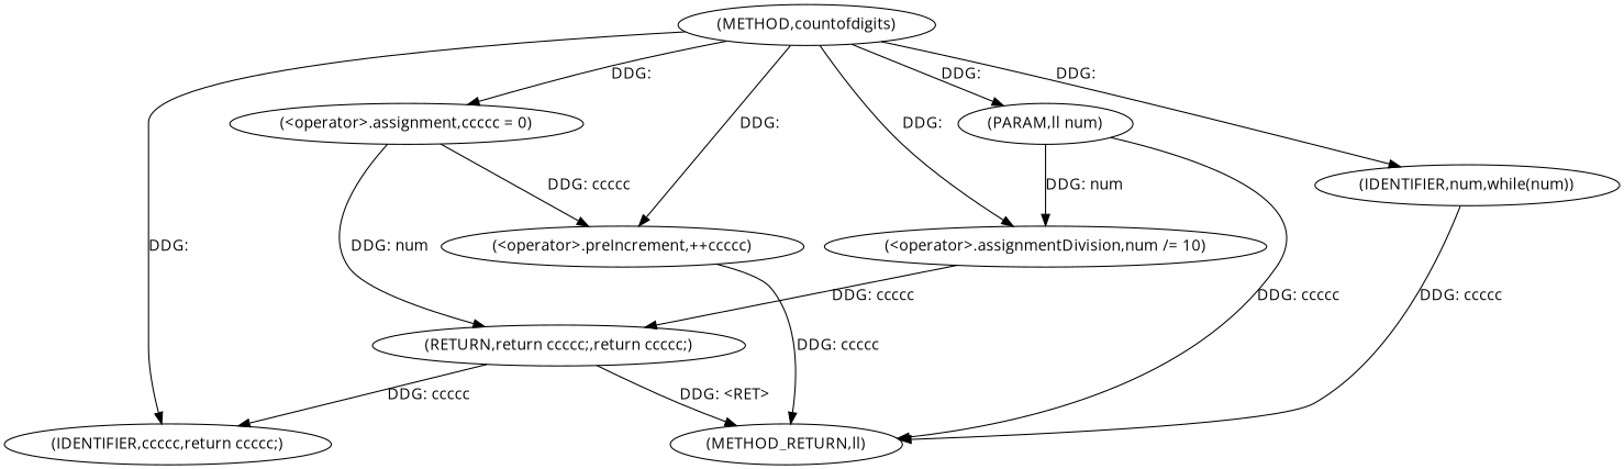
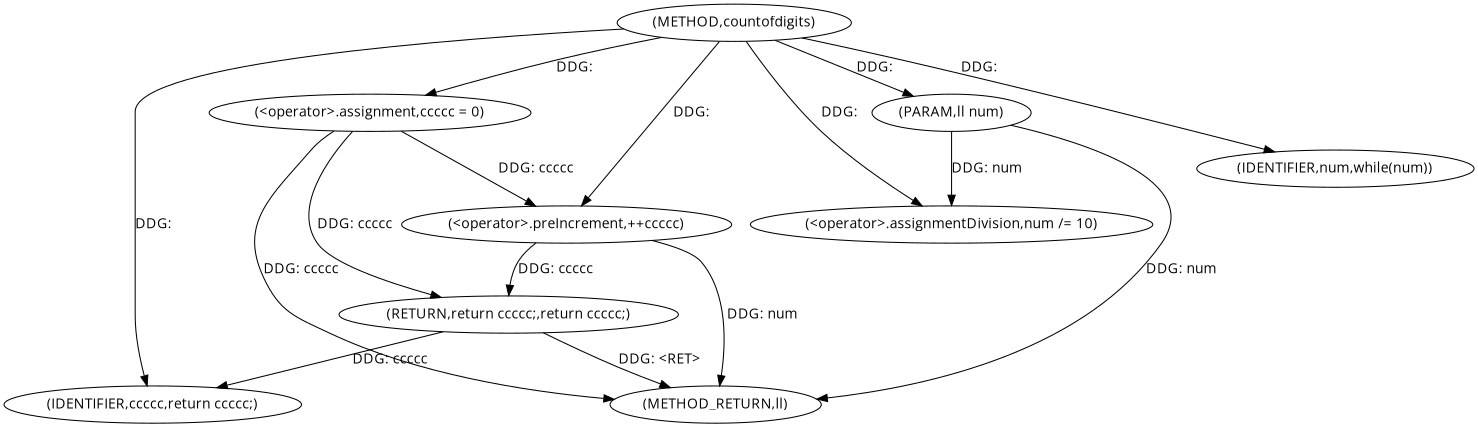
  digraph {
    fontname="Open Sans"
    node [fontname="Open Sans"]
    edge [fontname="Open Sans"]
    n1 [label="(METHOD,countofdigits)"]
    n2 [label="(PARAM,ll num)"]
    n3 [label="(<operator>.assignment,ccccc = 0)"]
    n4 [label="(IDENTIFIER,num,while(num))"]
    n5 [label="(IDENTIFIER,ccccc,return ccccc;)"]
    n6 [label="(<operator>.preIncrement,++ccccc)"]
    n7 [label="(<operator>.assignmentDivision,num /= 10)"]
    n8 [label="(METHOD_RETURN,ll)"]
    n9 [label="(RETURN,return ccccc;,return ccccc;)"]
    n1 -> n2 [label="DDG: "]
    n1 -> n3 [label="DDG: "]
    n1 -> n4 [label="DDG: "]
    n1 -> n5 [label="DDG: "]
    n1 -> n6 [label="DDG: "]
    n1 -> n7 [label="DDG: "]
    n2 -> n7 [label="DDG: num"]
-   n2 -> n8 [label="DDG: ccccc"]
+   n2 -> n8 [label="DDG: num"]
    n3 -> n6 [label="DDG: ccccc"]
-   n4 -> n8 [label="DDG: ccccc"]
-   n3 -> n9 [label="DDG: num"]
-   n6 -> n8 [label="DDG: ccccc"]
-   n7 -> n9 [label="DDG: ccccc"]
+   n3 -> n8 [label="DDG: ccccc"]
+   n3 -> n9 [label="DDG: ccccc"]
+   n6 -> n8 [label="DDG: num"]
+   n6 -> n9 [label="DDG: ccccc"]
    n9 -> n5 [label="DDG: ccccc"]
    n9 -> n8 [label="DDG: <RET>"]
  }
